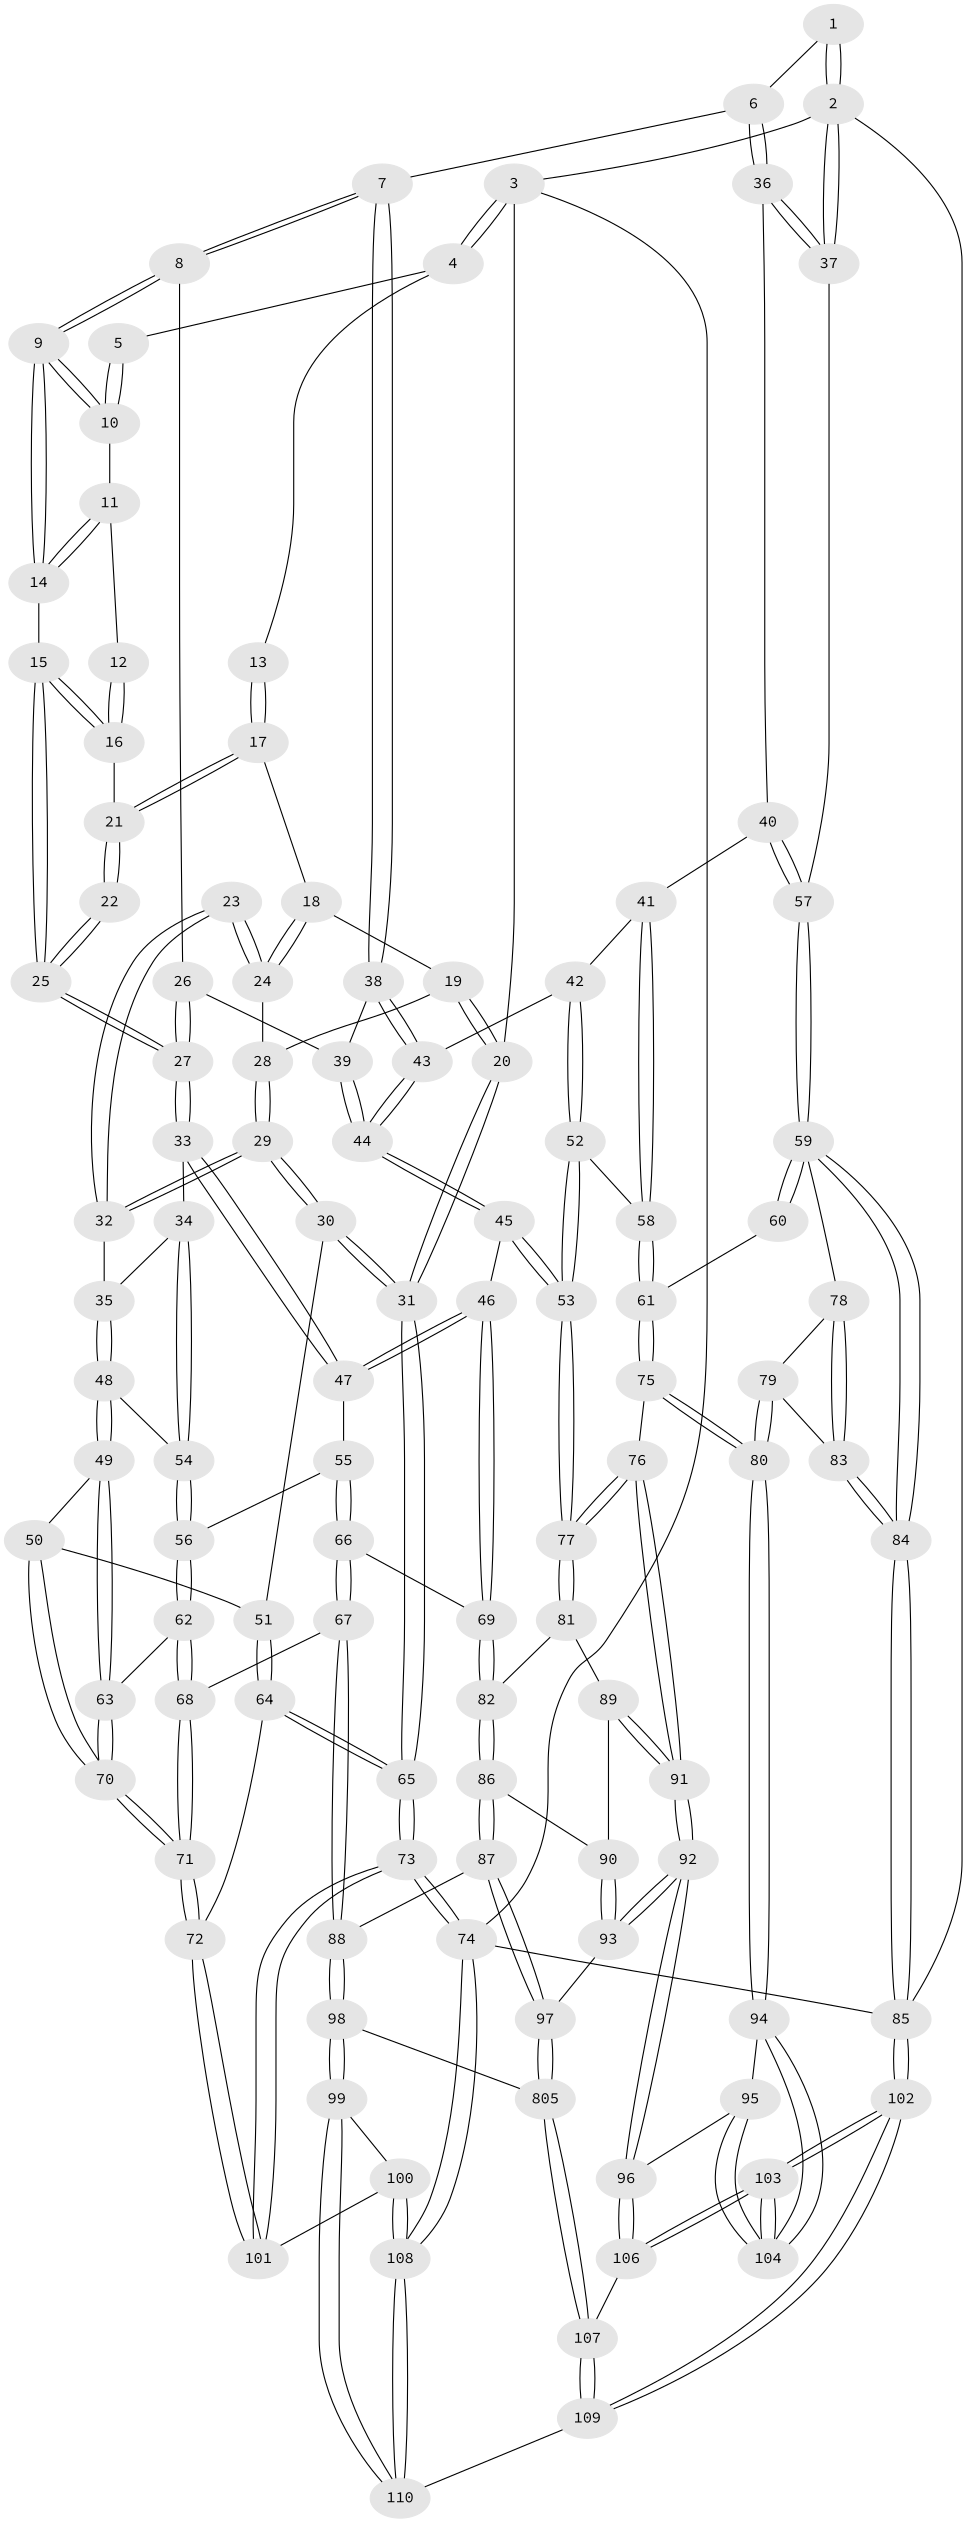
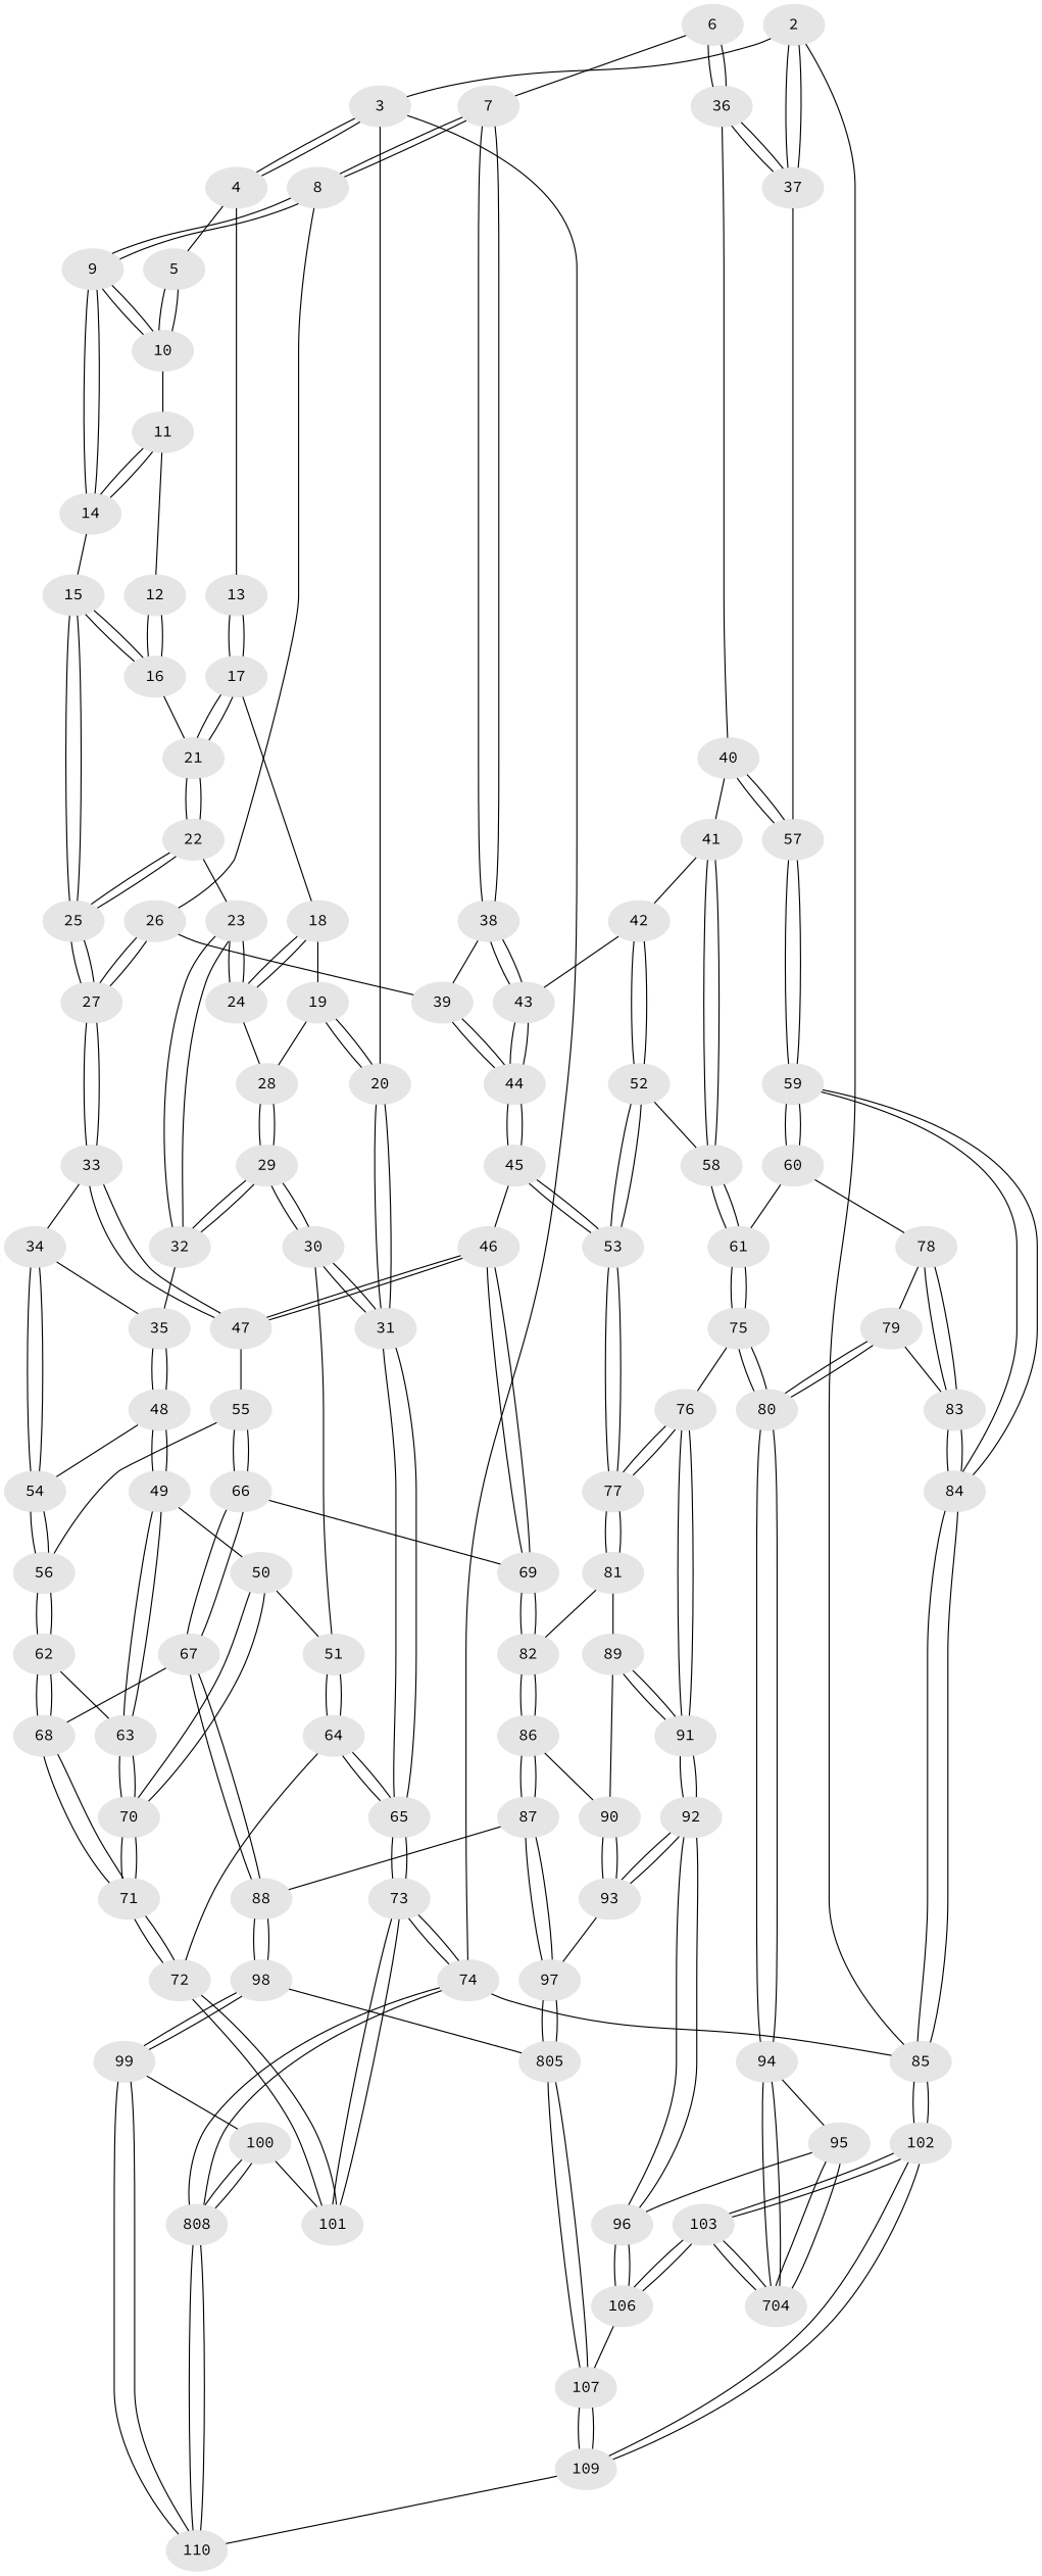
  graph {
    fontname="Source Code Pro"
    node [color=gray90 fontname="Source Code Pro" style=filled]
    edge [fontname="Source Code Pro"]
-   1
    2
    6
    3
    37
    85
    7
    36
    4
    20
    74
    57
    102
    5
    13
    31
-   108
+   108 [label=808]
    10
    17
    11
    8
    38
    40
    9
    26
    39
    43
    14
    27
    15
    12
    16
    21
    18
    25
    22
    19
    24
    28
    29
    65
    23
    32
    35
    33
    44
    34
    47
    30
    51
    64
    73
    48
    54
    55
    56
    49
    41
    59
    45
    42
    58
    52
    61
    53
    46
    69
    77
    82
    66
    50
    63
    70
    71
    72
    81
    62
    67
    68
    60
    84
    75
    78
    79
    83
    76
    80
    101
    88
    98
    86
    110
    91
    94
    92
    89
    95
-   104
+   104 [label=704]
    90
    87
    103
    109
    97
    93
    n105 [label=805]
    99
    96
    106
    107
    100
-   1 -- 2
-   1 -- 2
-   1 -- 6
    2 -- 3
    2 -- 37
    2 -- 37
    2 -- 85
    6 -- 7
    6 -- 36
    6 -- 36
    3 -- 4
    3 -- 4
    3 -- 20
    3 -- 74
    37 -- 57
    85 -- 102
    85 -- 102
    7 -- 8
    7 -- 8
    7 -- 38
    7 -- 38
    36 -- 37
    36 -- 37
    36 -- 40
    4 -- 5
    4 -- 13
    20 -- 31
    20 -- 31
    74 -- 85
    74 -- 108
    74 -- 108
    57 -- 59
    57 -- 59
    102 -- 103
    102 -- 103
    102 -- 109
    102 -- 109
    5 -- 10
    5 -- 10
    13 -- 17
    13 -- 17
    31 -- 65
    31 -- 65
    108 -- 110
    108 -- 110
    10 -- 11
    17 -- 21
    17 -- 21
    17 -- 18
    11 -- 14
    11 -- 14
    11 -- 12
    8 -- 9
    8 -- 9
    8 -- 26
    38 -- 39
    38 -- 43
    38 -- 43
    40 -- 57
    40 -- 57
    40 -- 41
    9 -- 10
    9 -- 10
    9 -- 14
    9 -- 14
    26 -- 39
    26 -- 27
    26 -- 27
    39 -- 44
    39 -- 44
    43 -- 44
    43 -- 44
    14 -- 15
    27 -- 33
    27 -- 33
    15 -- 16
    15 -- 16
    15 -- 25
    15 -- 25
    12 -- 16
    12 -- 16
    16 -- 21
    21 -- 22
    21 -- 22
    18 -- 19
    18 -- 24
    18 -- 24
    25 -- 27
    25 -- 27
    22 -- 25
    22 -- 25
+   22 -- 23
    19 -- 20
    19 -- 20
    19 -- 28
    24 -- 28
    28 -- 29
    28 -- 29
    29 -- 32
    29 -- 32
    29 -- 30
    29 -- 30
    65 -- 73
    65 -- 73
    23 -- 24
    23 -- 24
    23 -- 32
    23 -- 32
    32 -- 35
    35 -- 48
    35 -- 48
    33 -- 34
    33 -- 47
    33 -- 47
    44 -- 45
    44 -- 45
    34 -- 35
    34 -- 54
    34 -- 54
    47 -- 55
    30 -- 31
    30 -- 31
    30 -- 51
    51 -- 64
    51 -- 64
    64 -- 65
    64 -- 65
    64 -- 72
    73 -- 74
    73 -- 74
    73 -- 101
    73 -- 101
    48 -- 54
    48 -- 49
    48 -- 49
    54 -- 56
    54 -- 56
    55 -- 56
    55 -- 66
    55 -- 66
    56 -- 62
    56 -- 62
    49 -- 50
    49 -- 63
    49 -- 63
    41 -- 42
    41 -- 58
    41 -- 58
    59 -- 60
    59 -- 60
    59 -- 84
    59 -- 84
    45 -- 53
    45 -- 53
    45 -- 46
    42 -- 43
    42 -- 52
    42 -- 52
    58 -- 61
    58 -- 61
    52 -- 58
    52 -- 53
    52 -- 53
    61 -- 75
    61 -- 75
    53 -- 77
    53 -- 77
    46 -- 47
    46 -- 47
    46 -- 69
    46 -- 69
    69 -- 82
    69 -- 82
    77 -- 81
    77 -- 81
    82 -- 86
    82 -- 86
    66 -- 69
    66 -- 67
    66 -- 67
    50 -- 51
    50 -- 70
    50 -- 70
    63 -- 70
    63 -- 70
    70 -- 71
    70 -- 71
    71 -- 72
    71 -- 72
    72 -- 101
    72 -- 101
    81 -- 82
    81 -- 89
    62 -- 63
    62 -- 68
    62 -- 68
    67 -- 68
    67 -- 88
    67 -- 88
    68 -- 71
    68 -- 71
    60 -- 61
-   59 -- 78
+   60 -- 78
    84 -- 85
    84 -- 85
    75 -- 76
    75 -- 80
    75 -- 80
    78 -- 79
    78 -- 83
    78 -- 83
    79 -- 83
    79 -- 80
    79 -- 80
    83 -- 84
    83 -- 84
    76 -- 77
    76 -- 77
    76 -- 91
    76 -- 91
    80 -- 94
    80 -- 94
    88 -- 98
    88 -- 98
    98 -- n105
    98 -- 99
    98 -- 99
    86 -- 90
    86 -- 87
    86 -- 87
    91 -- 92
    91 -- 92
    94 -- 95
    94 -- 104
    94 -- 104
    92 -- 93
    92 -- 93
    92 -- 96
    92 -- 96
    89 -- 91
    89 -- 91
    89 -- 90
    95 -- 104
    95 -- 104
    95 -- 96
    90 -- 93
    90 -- 93
    87 -- 88
    87 -- 97
    87 -- 97
    103 -- 104
    103 -- 104
    103 -- 106
    103 -- 106
    109 -- 110
    97 -- n105
    97 -- n105
    93 -- 97
    n105 -- 107
    n105 -- 107
    99 -- 110
    99 -- 110
    99 -- 100
    96 -- 106
    96 -- 106
    106 -- 107
    107 -- 109
    107 -- 109
    100 -- 108
    100 -- 108
    100 -- 101
  }
